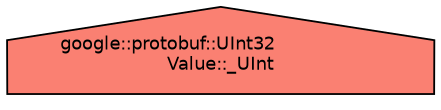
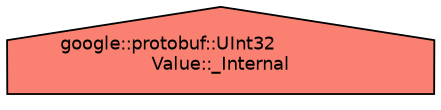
  digraph {
    rankdir=LR
-   n1 [color=black fillcolor=salmon fontname=Helvetica fontsize=10 height=0.2 label="google::protobuf::UInt32\lValue::_UInt" shape=house style=filled width=0.4]
+   n1 [color=black fillcolor=salmon fontname=Helvetica fontsize=10 height=0.2 label="google::protobuf::UInt32\lValue::_Internal" shape=house style=filled width=0.4]
  }
